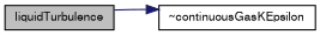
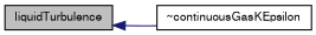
  digraph {
    rankdir=LR
    node [color=black fontname=FreeSans fontsize=10 shape=record]
    n1 [fillcolor=grey75 fontcolor=black height=0.2 label=liquidTurbulence style=filled width=0.4]
    n2 [height=0.2 label="~continuousGasKEpsilon" width=0.4]
-   n2 -> n1 [color=midnightblue dir=back fontname=FreeSans fontsize=10 labelfontname=FreeSans labelfontsize=10 style=solid]
+   n1 -> n2 [color=midnightblue dir=back fontname=FreeSans fontsize=10 labelfontname=FreeSans labelfontsize=10 style=solid]
  }
